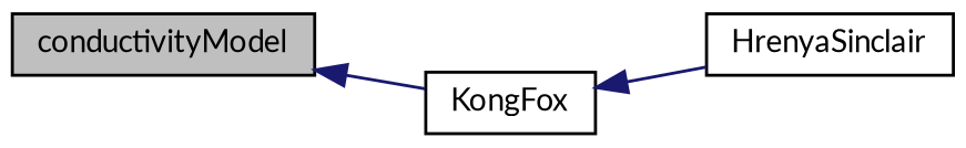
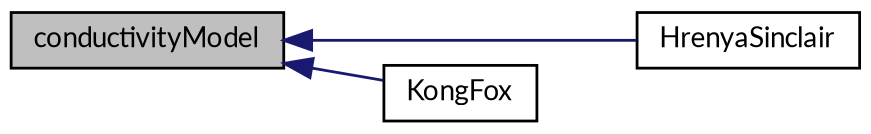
  digraph {
    fontname=Lato
    rankdir=LR
    node [color=black fontname=Lato fontsize=10 shape=record]
    edge [color=midnightblue dir=back fontname=Lato fontsize=10 labelfontname=Helvetica labelfontsize=10 style=solid]
    n1 [fillcolor=grey75 fontcolor=black height=0.2 label=conductivityModel style=filled width=0.4]
    n2 [height=0.2 label=HrenyaSinclair width=0.4]
    n3 [height=0.2 label=KongFox width=0.4]
-   n3 -> n2
+   n1 -> n2
    n1 -> n3
  }
